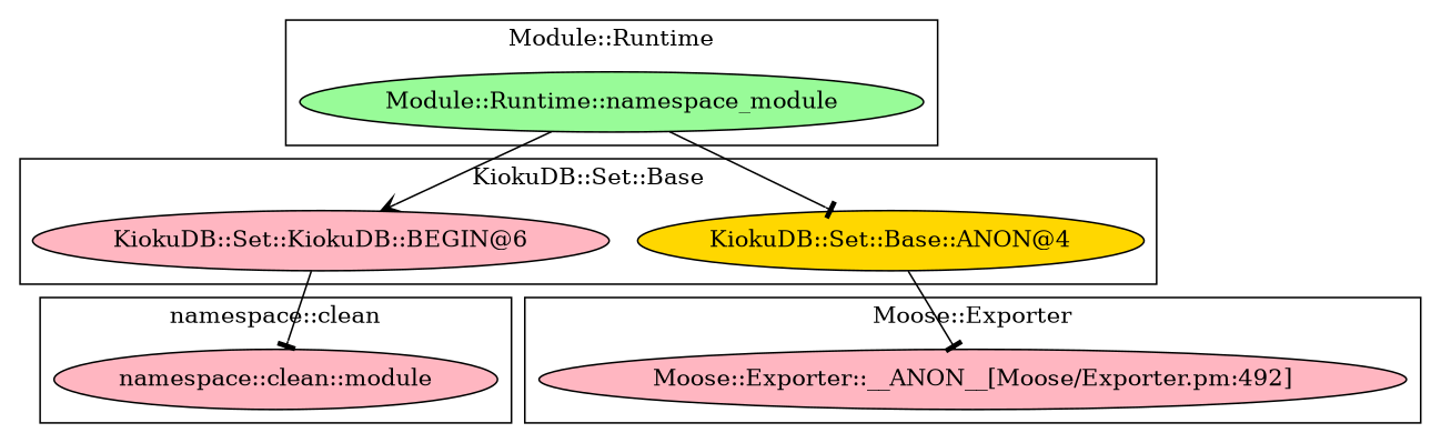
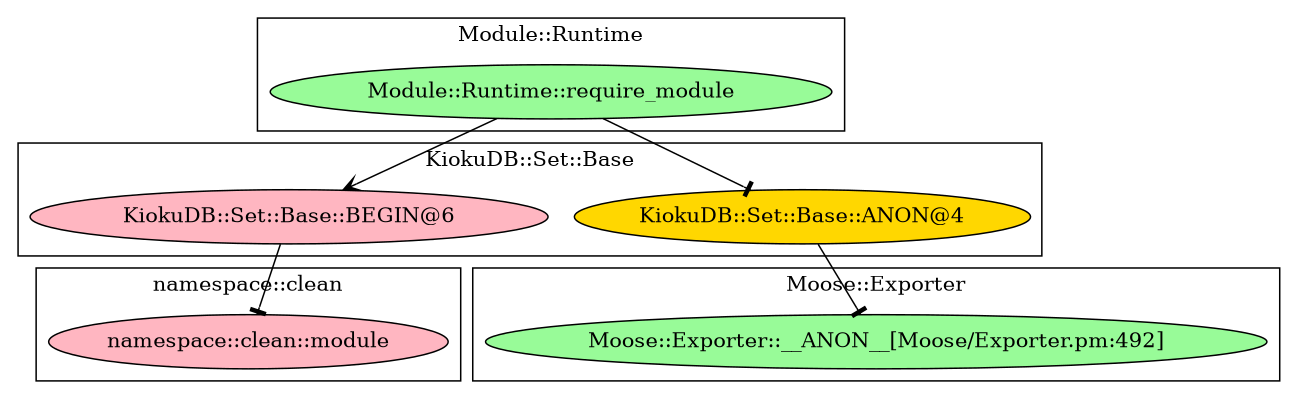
  digraph {
    node [fillcolor=lightpink style=filled]
    edge [arrowhead=tee]
-   "KiokuDB::Set::Base::BEGIN@6" [label="KiokuDB::Set::KiokuDB::BEGIN@6"]
+   "KiokuDB::Set::Base::BEGIN@6"
    n2 [fillcolor=gold label="KiokuDB::Set::Base::ANON@4"]
    n3 [label="namespace::clean::module"]
-   "Module::Runtime::require_module" [fillcolor=palegreen label="Module::Runtime::namespace_module"]
-   "Moose::Exporter::__ANON__[Moose/Exporter.pm:492]"
+   "Module::Runtime::require_module" [fillcolor=palegreen]
+   "Moose::Exporter::__ANON__[Moose/Exporter.pm:492]" [fillcolor=palegreen]
    subgraph cluster_1 {
      label="KiokuDB::Set::Base"
      "KiokuDB::Set::Base::BEGIN@6"
      n2
    }
    subgraph cluster_2 {
      label="namespace::clean"
      n3
    }
    subgraph cluster_3 {
      label="Module::Runtime"
      "Module::Runtime::require_module"
    }
    subgraph cluster_4 {
      label="Moose::Exporter"
      "Moose::Exporter::__ANON__[Moose/Exporter.pm:492]"
    }
    "KiokuDB::Set::Base::BEGIN@6" -> n3
    n2 -> "Moose::Exporter::__ANON__[Moose/Exporter.pm:492]"
    "Module::Runtime::require_module" -> "KiokuDB::Set::Base::BEGIN@6" [arrowhead=vee]
    "Module::Runtime::require_module" -> n2
  }
